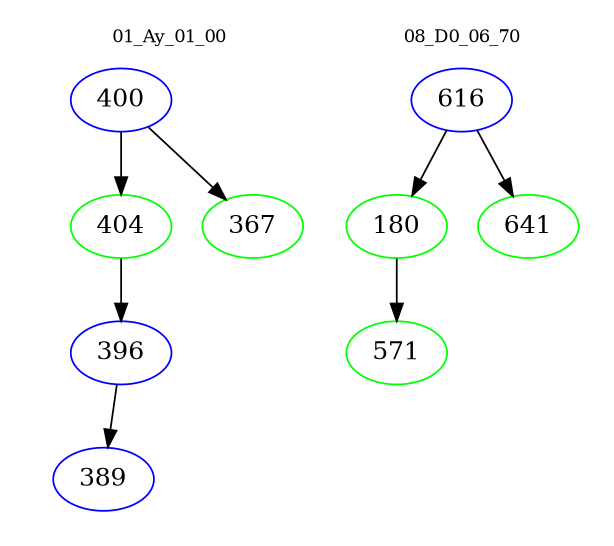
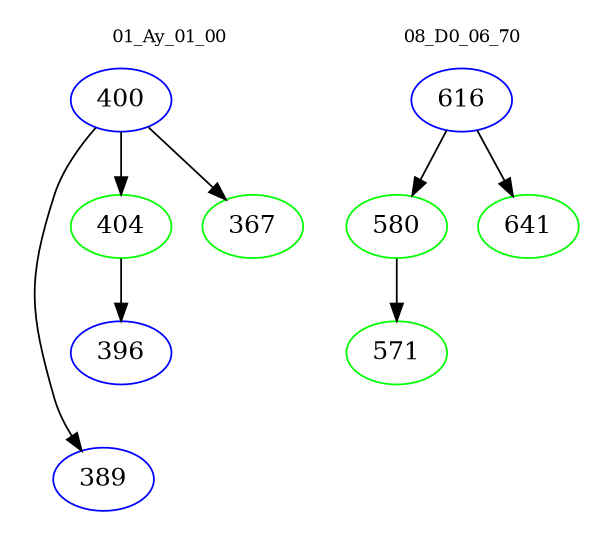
  digraph {
    node [color=green]
    edge [color=black]
    n1 [color=blue label=400]
    n2 [color=blue label=389]
    n3 [label=404]
    n4 [label=367]
    n5 [color=blue label=396]
    n6 [color=blue label=616]
-   n7 [label=180]
+   n7 [label=580]
    n8 [label=641]
    n9 [label=571]
    subgraph cluster_1 {
      color=white
      fontsize=10
      label="01_Ay_01_00"
      n1
      n2
      n3
      n4
      n5
    }
    subgraph cluster_2 {
      color=white
      fontsize=10
      label="08_D0_06_70"
      n6
      n7
      n8
      n9
    }
-   n5 -> n2
+   n1 -> n2
    n1 -> n3
    n1 -> n4
    n3 -> n5
    n6 -> n7
    n6 -> n8
    n7 -> n9
  }
